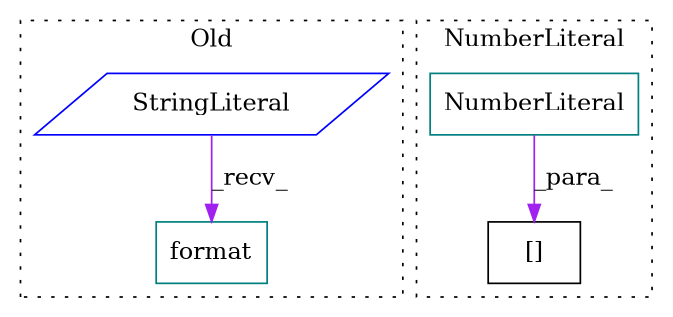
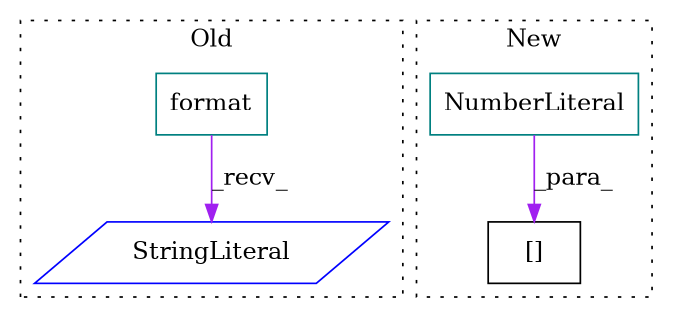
  digraph {
    node [color=teal shape=box]
    edge [color=purple]
    n1 [a=32 l="7,1" label=format s="5879,5909"]
    n2 [a=45 color=blue l=64 label=StringLiteral s=5814 shape=parallelogram]
    n3 [a=2 color=black l="15,1" label="[]" s="6722,6738"]
    n4 [a=34 l=1 label=NumberLiteral s=6737]
    subgraph cluster_1 {
      label=Old
      style=dotted
      n1
      n2
    }
    subgraph cluster_2 {
-     label=NumberLiteral
+     label=New
      style=dotted
      n3
      n4
    }
-   n2 -> n1 [label=_recv_]
+   n1 -> n2 [label=_recv_]
    n4 -> n3 [label=_para_]
  }
